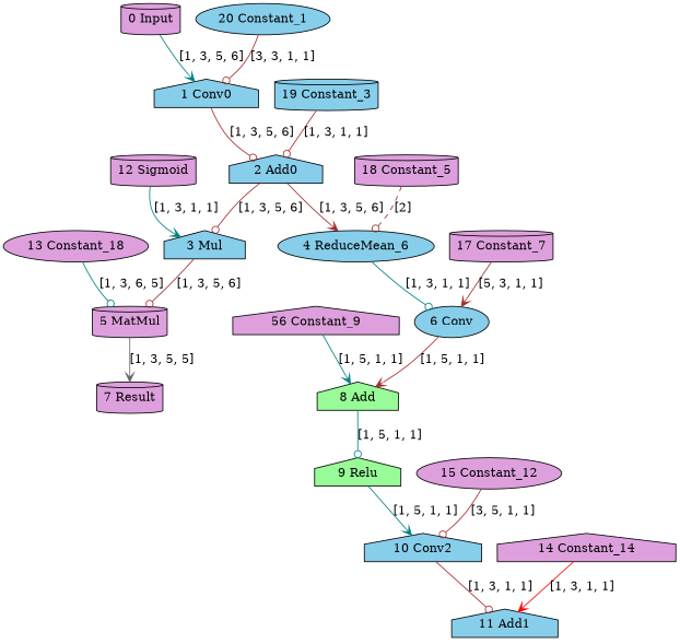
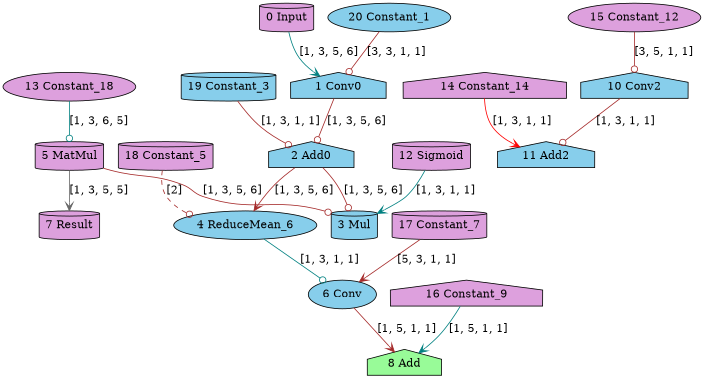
  strict digraph {
    fontname="DejaVu Serif"
    node [fillcolor=plum fontname="DejaVu Serif" shape=house style=filled type=Constant]
    edge [arrowhead=odot color=brown fontname="DejaVu Serif" style=solid]
    "0 Input" [shape=cylinder type=Parameter]
    "1 Conv0" [fillcolor=skyblue type=Convolution]
    "2 Add0" [fillcolor=skyblue type=Add]
-   "3 Mul" [fillcolor=skyblue type=Multiply]
+   "3 Mul" [fillcolor=skyblue shape=cylinder type=Multiply]
    "4 ReduceMean_6" [fillcolor=skyblue shape=ellipse type=ReduceMean]
    "5 MatMul" [shape=cylinder type=MatMul]
    "6 Conv" [fillcolor=skyblue shape=ellipse type=Convolution]
    "7 Result" [shape=cylinder type=Result]
    "8 Add" [fillcolor=palegreen type=Add]
-   "9 Relu" [fillcolor=palegreen type=Relu]
    "10 Conv2" [fillcolor=skyblue type=Convolution]
-   "11 Add2" [fillcolor=skyblue type=Add label="11 Add1"]
+   "11 Add2" [fillcolor=skyblue type=Add]
    "12 Sigmoid" [shape=cylinder type=Sigmoid]
    "13 Constant_18" [shape=ellipse]
    "14 Constant_14"
    "15 Constant_12" [shape=ellipse]
-   "16 Constant_9" [label="56 Constant_9"]
+   "16 Constant_9"
    "17 Constant_7" [shape=cylinder]
    "18 Constant_5" [shape=cylinder]
    "19 Constant_3" [fillcolor=skyblue shape=cylinder]
    "20 Constant_1" [fillcolor=skyblue shape=ellipse]
    "0 Input" -> "1 Conv0" [arrowhead=vee color=teal label="[1, 3, 5, 6]"]
    "1 Conv0" -> "2 Add0" [label="[1, 3, 5, 6]"]
    "2 Add0" -> "3 Mul" [label="[1, 3, 5, 6]"]
    "2 Add0" -> "4 ReduceMean_6" [arrowhead=vee label="[1, 3, 5, 6]"]
-   "3 Mul" -> "5 MatMul" [label="[1, 3, 5, 6]"]
+   "5 MatMul" -> "3 Mul" [label="[1, 3, 5, 6]"]
    "4 ReduceMean_6" -> "6 Conv" [color=teal label="[1, 3, 1, 1]"]
    "5 MatMul" -> "7 Result" [arrowhead=vee color=gray40 label="[1, 3, 5, 5]"]
    "6 Conv" -> "8 Add" [arrowhead=vee label="[1, 5, 1, 1]"]
-   "8 Add" -> "9 Relu" [color=teal label="[1, 5, 1, 1]"]
-   "9 Relu" -> "10 Conv2" [arrowhead=vee color=teal label="[1, 5, 1, 1]"]
    "10 Conv2" -> "11 Add2" [label="[1, 3, 1, 1]"]
    "12 Sigmoid" -> "3 Mul" [arrowhead=vee color=teal label="[1, 3, 1, 1]"]
    "13 Constant_18" -> "5 MatMul" [color=teal label="[1, 3, 6, 5]"]
    "14 Constant_14" -> "11 Add2" [arrowhead=vee color=red label="[1, 3, 1, 1]"]
    "15 Constant_12" -> "10 Conv2" [label="[3, 5, 1, 1]"]
    "16 Constant_9" -> "8 Add" [arrowhead=vee color=teal label="[1, 5, 1, 1]"]
    "17 Constant_7" -> "6 Conv" [arrowhead=vee label="[5, 3, 1, 1]"]
    "18 Constant_5" -> "4 ReduceMean_6" [label="[2]" style=dashed]
    "19 Constant_3" -> "2 Add0" [label="[1, 3, 1, 1]"]
    "20 Constant_1" -> "1 Conv0" [label="[3, 3, 1, 1]"]
  }
